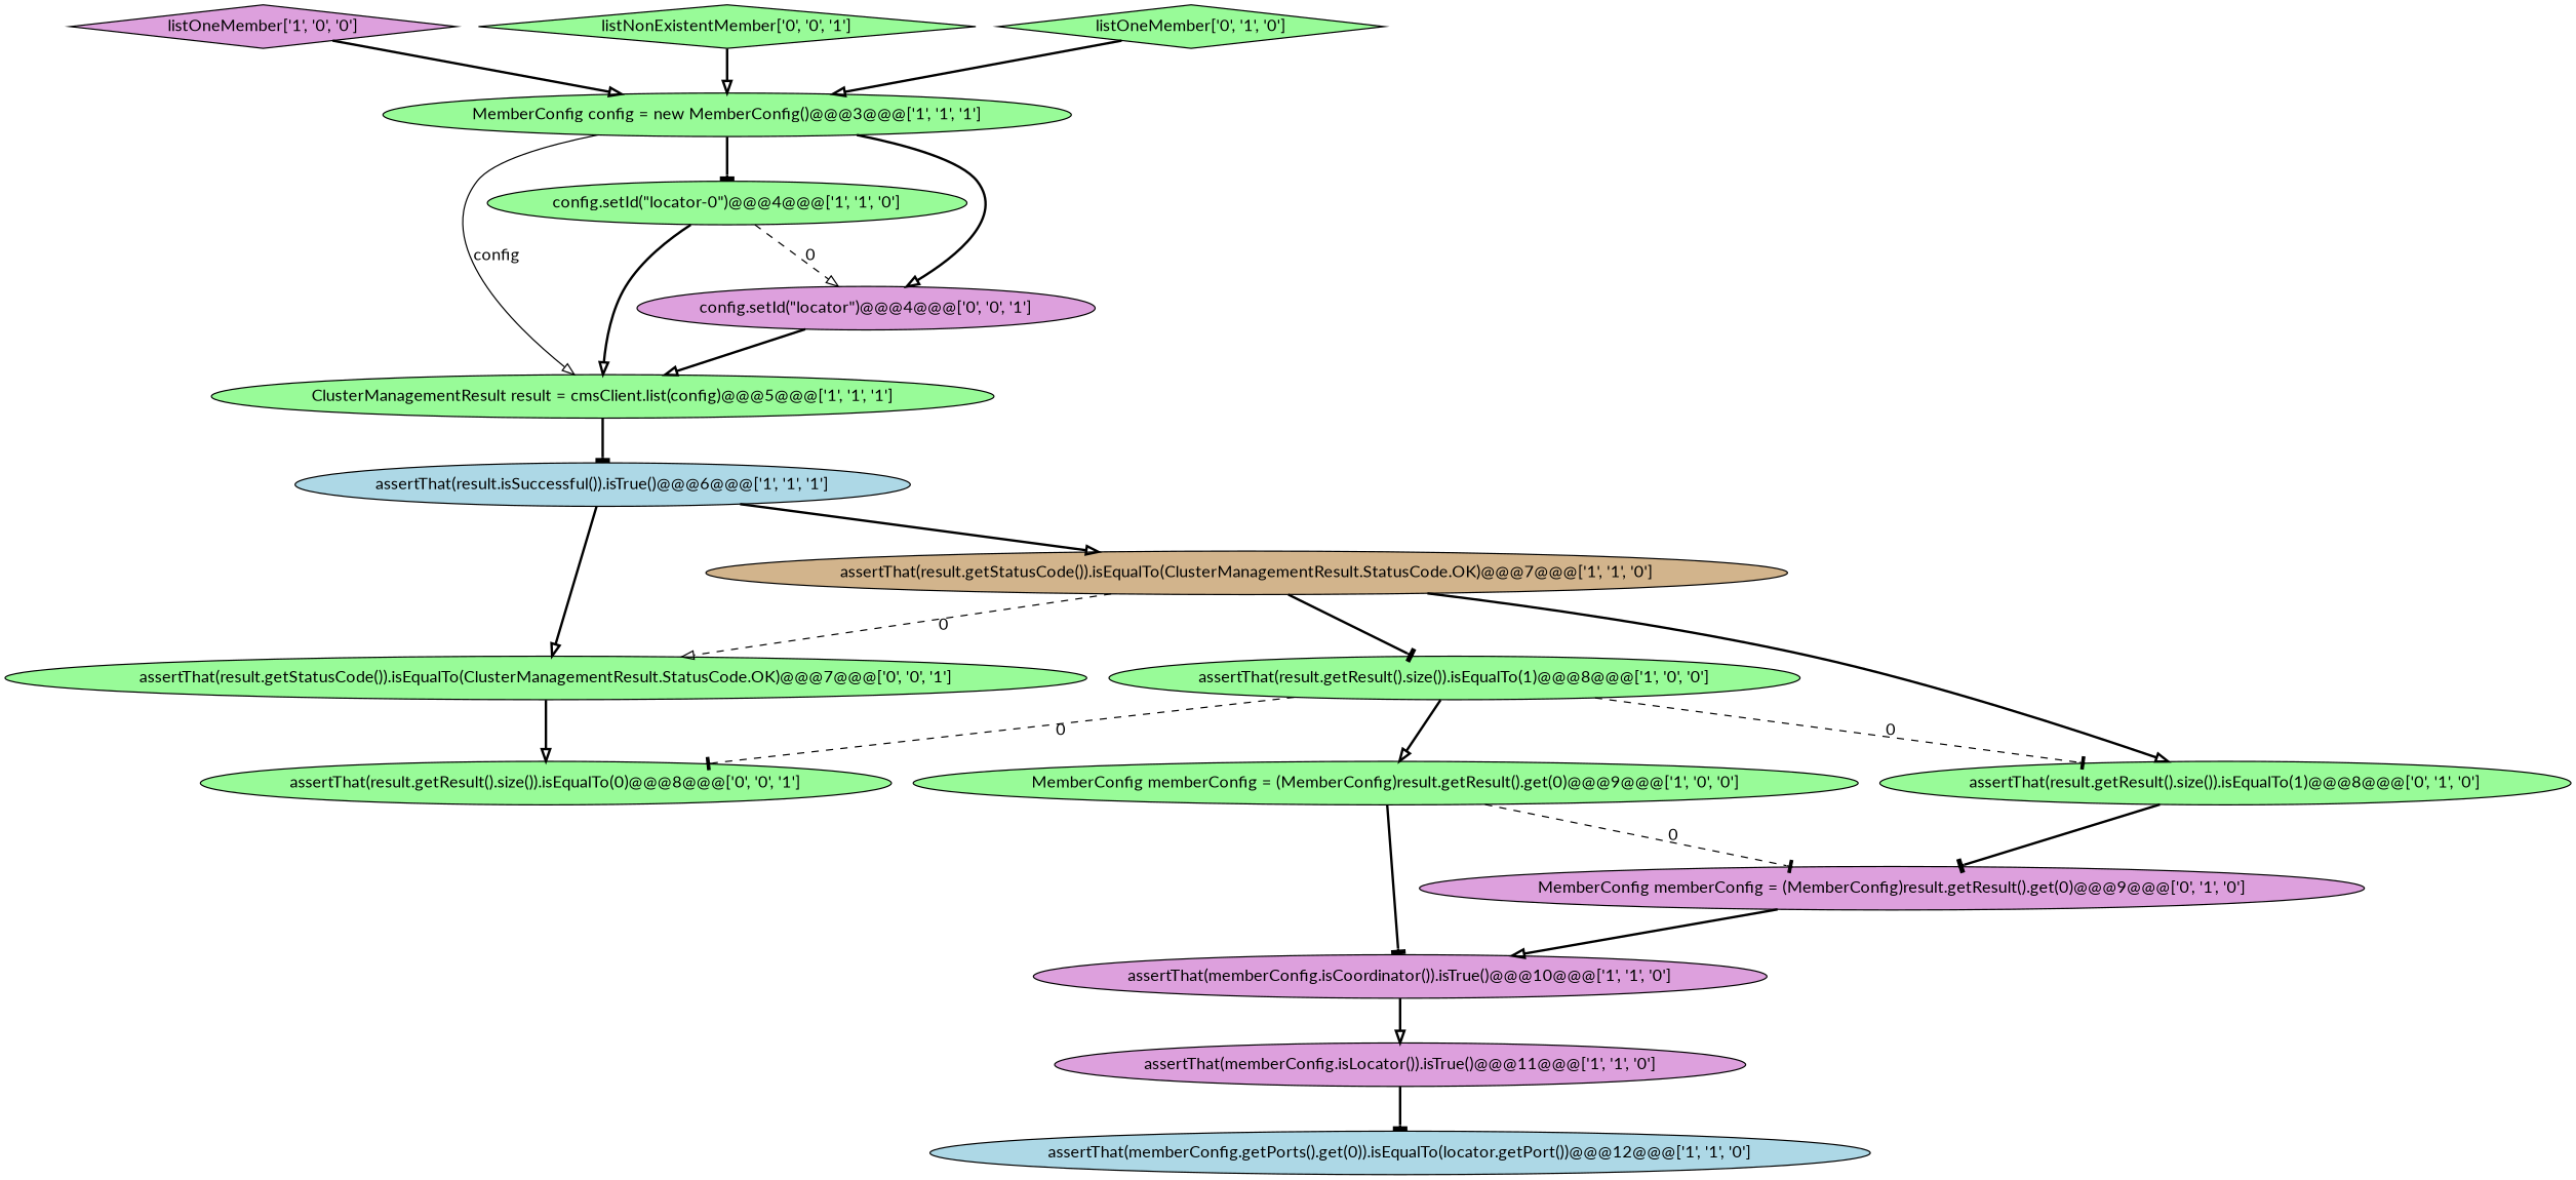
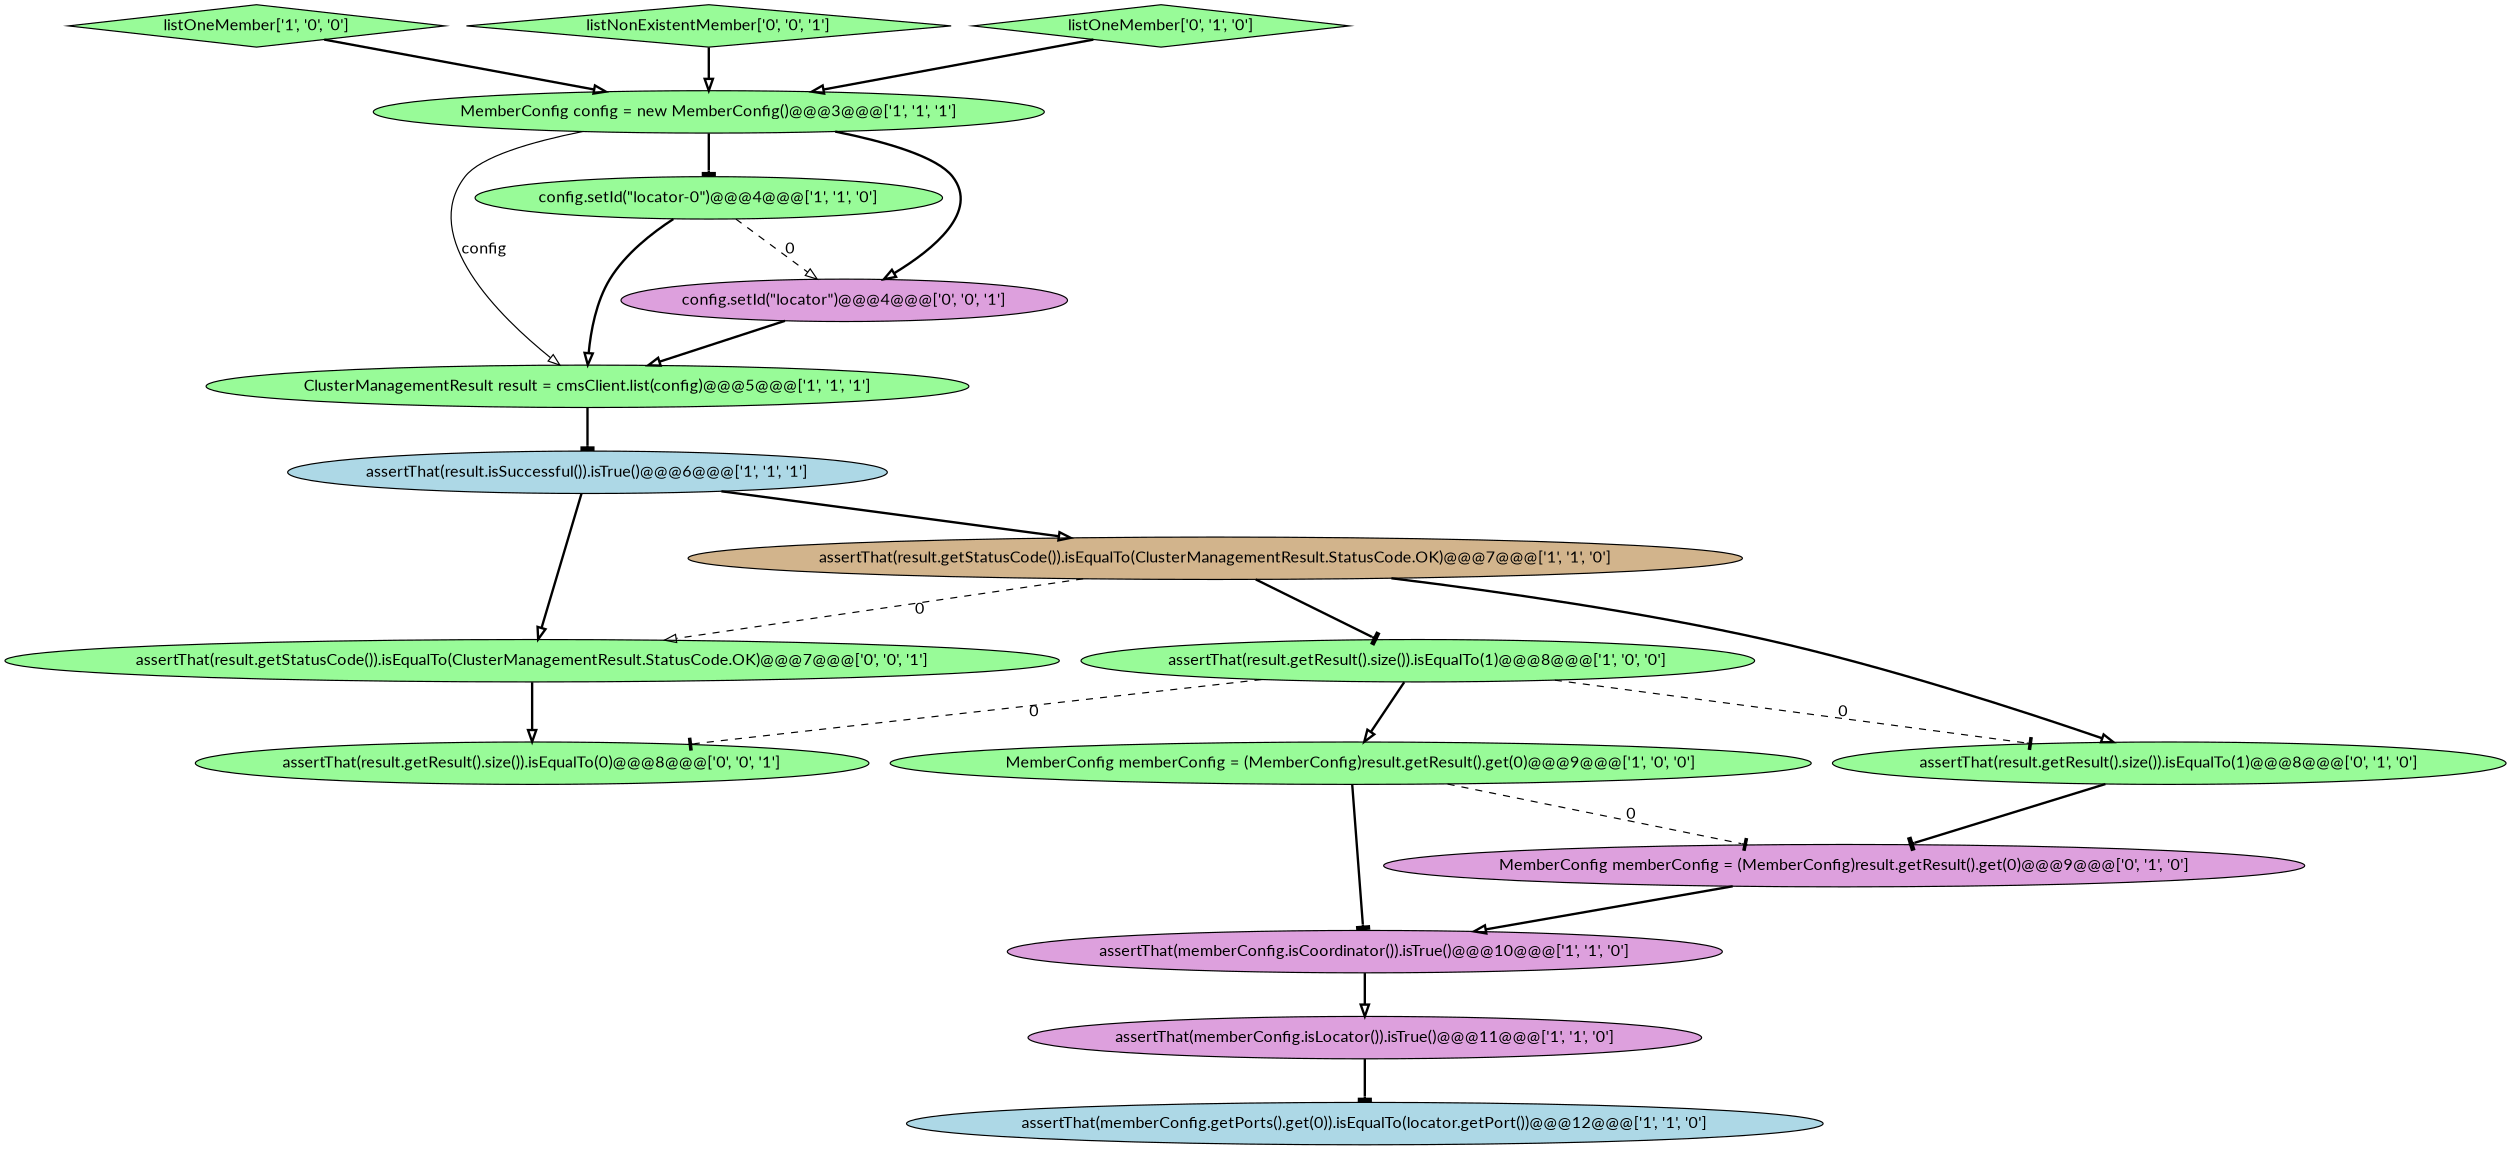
  digraph {
    fontname=Lato
    node [fillcolor=palegreen shape=ellipse style=filled fontname=Lato]
    edge [style=bold arrowhead=onormal fontname=Lato]
    n1 [label="assertThat(result.getStatusCode()).isEqualTo(ClusterManagementResult.StatusCode.OK)@@@7@@@['0', '0', '1']"]
    n2 [label="assertThat(result.getResult().size()).isEqualTo(0)@@@8@@@['0', '0', '1']"]
    n3 [label="assertThat(result.getResult().size()).isEqualTo(1)@@@8@@@['1', '0', '0']"]
    n4 [label="MemberConfig memberConfig = (MemberConfig)result.getResult().get(0)@@@9@@@['1', '0', '0']"]
    n5 [label="assertThat(result.getResult().size()).isEqualTo(1)@@@8@@@['0', '1', '0']"]
    n6 [fillcolor=plum label="assertThat(memberConfig.isCoordinator()).isTrue()@@@10@@@['1', '1', '0']"]
    n7 [fillcolor=plum label="assertThat(memberConfig.isLocator()).isTrue()@@@11@@@['1', '1', '0']"]
    n8 [fillcolor=plum label="MemberConfig memberConfig = (MemberConfig)result.getResult().get(0)@@@9@@@['0', '1', '0']"]
-   n9 [fillcolor=plum label="listOneMember['1', '0', '0']" shape=diamond]
+   n9 [label="listOneMember['1', '0', '0']" shape=diamond]
    n10 [label="MemberConfig config = new MemberConfig()@@@3@@@['1', '1', '1']"]
    n11 [label="ClusterManagementResult result = cmsClient.list(config)@@@5@@@['1', '1', '1']"]
    n12 [fillcolor=lightblue label="assertThat(result.isSuccessful()).isTrue()@@@6@@@['1', '1', '1']"]
    n13 [label="config.setId(\"locator-0\")@@@4@@@['1', '1', '0']"]
    n14 [fillcolor=plum label="config.setId(\"locator\")@@@4@@@['0', '0', '1']"]
    n15 [label="listNonExistentMember['0', '0', '1']" shape=diamond]
    n16 [label="listOneMember['0', '1', '0']" shape=diamond]
    n17 [fillcolor=tan label="assertThat(result.getStatusCode()).isEqualTo(ClusterManagementResult.StatusCode.OK)@@@7@@@['1', '1', '0']"]
    n18 [fillcolor=lightblue label="assertThat(memberConfig.getPorts().get(0)).isEqualTo(locator.getPort())@@@12@@@['1', '1', '0']"]
    n1 -> n2
    n3 -> n2 [label=0 style=dashed arrowhead=tee]
    n3 -> n4
    n3 -> n5 [label=0 style=dashed arrowhead=tee]
    n4 -> n6 [arrowhead=tee]
    n4 -> n8 [label=0 style=dashed arrowhead=tee]
    n5 -> n8 [arrowhead=tee]
    n6 -> n7
    n7 -> n18 [arrowhead=tee]
    n8 -> n6
    n9 -> n10
    n10 -> n11 [label=config style=solid]
    n10 -> n13 [arrowhead=tee]
    n10 -> n14
    n11 -> n12 [arrowhead=tee]
    n12 -> n1
    n12 -> n17
    n13 -> n11
    n13 -> n14 [label=0 style=dashed]
    n14 -> n11
    n15 -> n10
    n16 -> n10
    n17 -> n1 [label=0 style=dashed]
    n17 -> n3 [arrowhead=tee]
    n17 -> n5
  }
